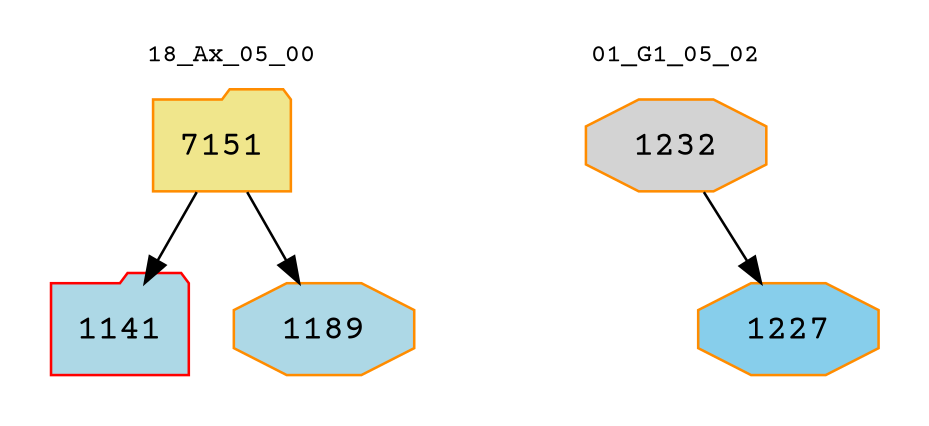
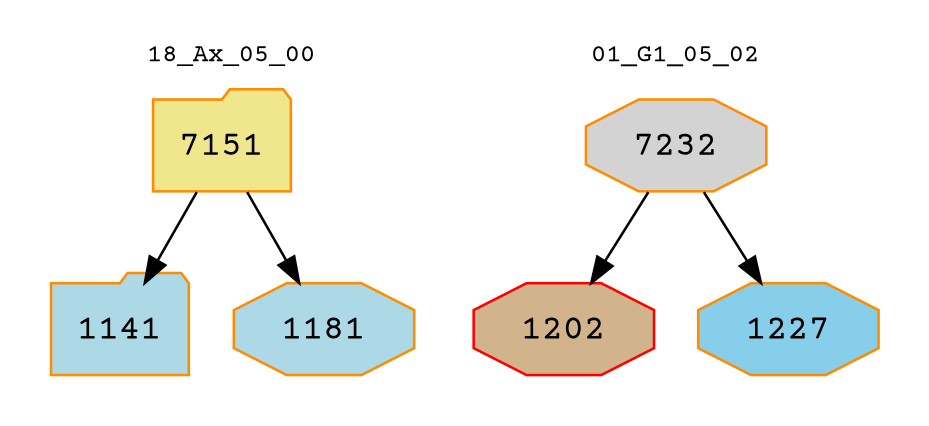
  digraph {
    fontname="Courier Prime"
    node [color=darkorange fillcolor=lightblue fontname="Courier Prime" shape=octagon style=filled]
    edge [color=black fontname="Courier Prime"]
    n1 [fillcolor=khaki label=7151 shape=folder]
-   n2 [color=red label=1141 shape=folder]
-   n3 [label=1189]
-   n4 [fillcolor=lightgrey label=1232]
+   n2 [label=1141 shape=folder]
+   n3 [label=1181]
+   n4 [fillcolor=lightgrey label=7232]
+   n5 [color=red fillcolor=tan label=1202]
    n6 [fillcolor=skyblue label=1227]
    subgraph cluster_1 {
      color=white
      fontsize=10
      label="18_Ax_05_00"
      n1
      n2
      n3
    }
    subgraph cluster_2 {
      color=white
      fontsize=10
      label="01_G1_05_02"
      n4
+     n5
      n6
    }
    n1 -> n2
    n1 -> n3
+   n4 -> n5
    n4 -> n6
  }
